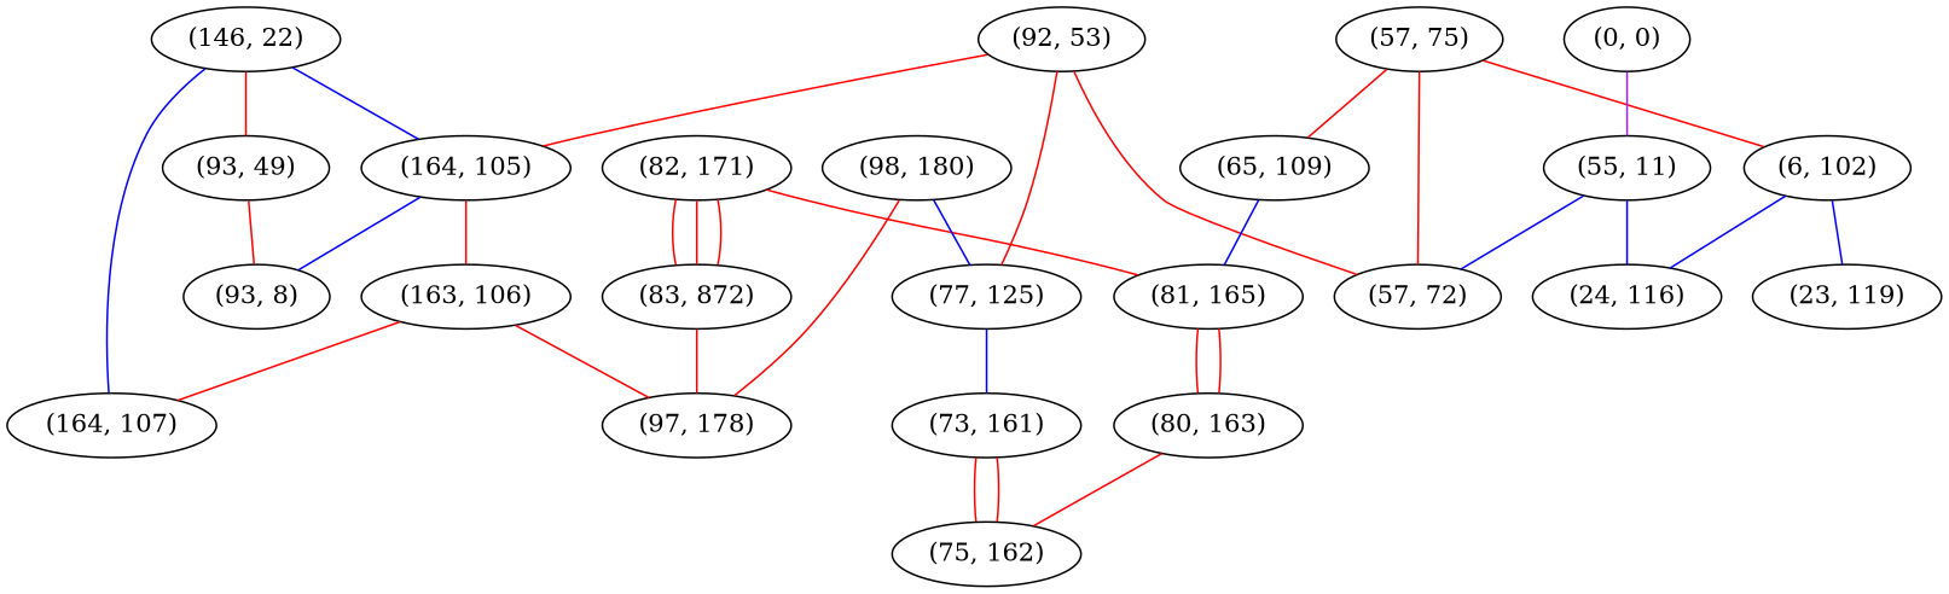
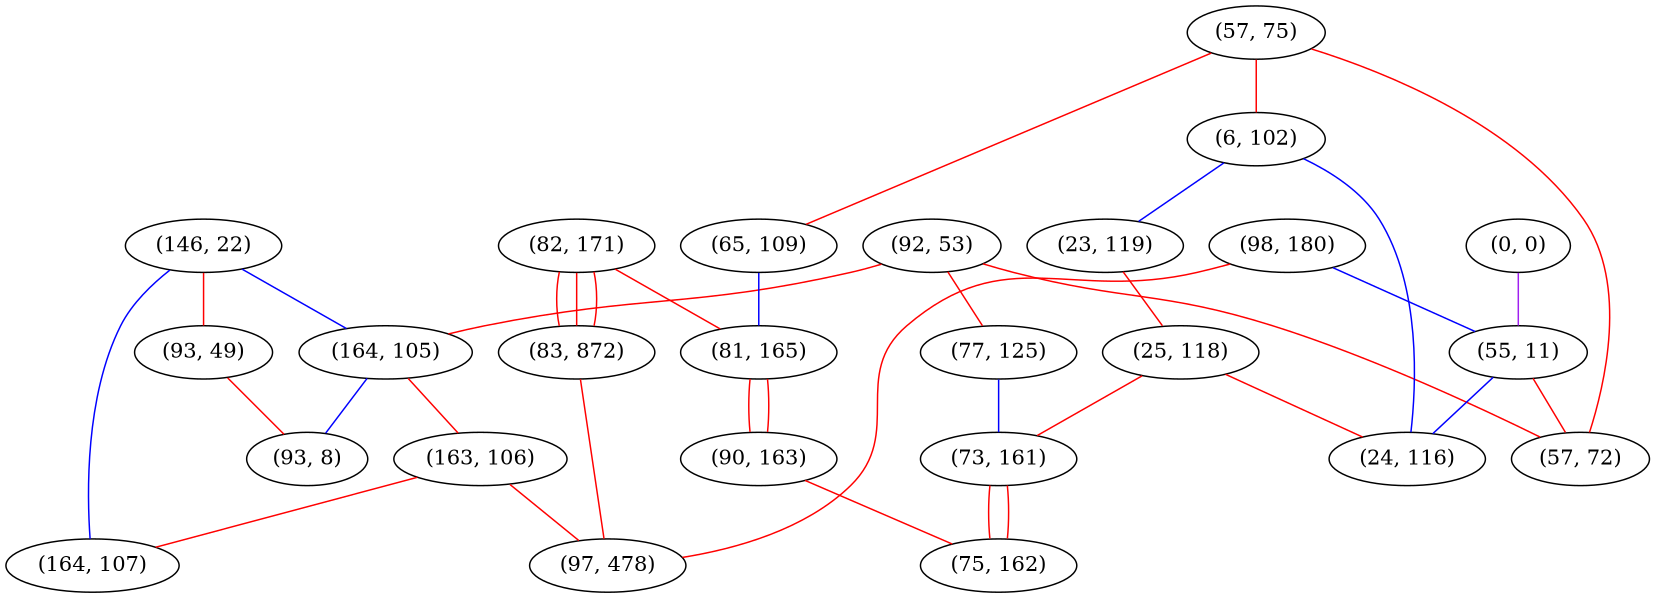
  graph {
    edge [color=red weight=1]
    "(146, 22)"
    "(164, 105)"
    "(164, 107)"
    "(93, 49)"
    "(163, 106)"
    "(93, 8)"
    "(92, 53)"
    "(77, 125)"
    "(57, 72)"
    "(73, 161)"
    "(82, 171)"
    "(81, 165)"
    n13 [label="(83, 872)"]
-   "(80, 163)"
-   "(97, 178)"
+   "(80, 163)" [label="(90, 163)"]
+   "(97, 178)" [label="(97, 478)"]
    "(57, 75)"
    "(6, 102)"
    "(65, 109)"
    "(23, 119)"
    "(24, 116)"
+   "(25, 118)"
    "(0, 0)"
    "(55, 11)"
    "(75, 162)"
    "(98, 180)"
    "(146, 22)" -- "(164, 105)" [color=blue weight=3]
    "(146, 22)" -- "(164, 107)" [color=blue weight=3]
    "(146, 22)" -- "(93, 49)"
    "(164, 105)" -- "(163, 106)"
    "(164, 105)" -- "(93, 8)" [color=blue weight=3]
    "(93, 49)" -- "(93, 8)"
    "(163, 106)" -- "(164, 107)"
    "(163, 106)" -- "(97, 178)"
    "(92, 53)" -- "(164, 105)"
    "(92, 53)" -- "(77, 125)"
    "(92, 53)" -- "(57, 72)"
    "(77, 125)" -- "(73, 161)" [color=blue weight=3]
    "(73, 161)" -- "(75, 162)"
    "(73, 161)" -- "(75, 162)"
    "(82, 171)" -- "(81, 165)"
    "(82, 171)" -- n13
    "(82, 171)" -- n13
    "(82, 171)" -- n13
    "(81, 165)" -- "(80, 163)"
    "(81, 165)" -- "(80, 163)"
    n13 -- "(97, 178)"
    "(80, 163)" -- "(75, 162)"
    "(57, 75)" -- "(57, 72)"
    "(57, 75)" -- "(6, 102)"
    "(57, 75)" -- "(65, 109)"
    "(6, 102)" -- "(23, 119)" [color=blue weight=3]
    "(6, 102)" -- "(24, 116)" [color=blue weight=3]
    "(65, 109)" -- "(81, 165)" [color=blue weight=3]
+   "(23, 119)" -- "(25, 118)"
+   "(25, 118)" -- "(73, 161)"
+   "(25, 118)" -- "(24, 116)"
    "(0, 0)" -- "(55, 11)" [color=purple weight=4]
-   "(55, 11)" -- "(57, 72)" [color=blue]
+   "(55, 11)" -- "(57, 72)"
    "(55, 11)" -- "(24, 116)" [color=blue weight=3]
-   "(98, 180)" -- "(77, 125)" [color=blue weight=3]
+   "(98, 180)" -- "(55, 11)" [color=blue weight=3]
    "(98, 180)" -- "(97, 178)"
  }
